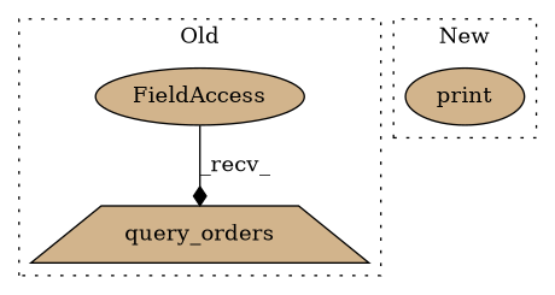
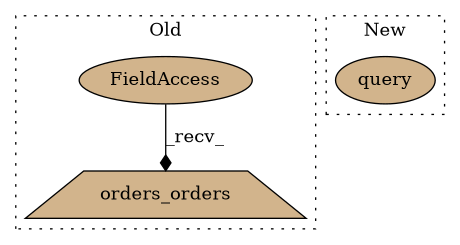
  digraph {
    node [a=32 shape=ellipse style=filled fillcolor=tan]
-   n1 [l="13,1" label=query_orders s="1942,1994" shape=trapezium]
+   n1 [l="13,1" label=orders_orders s="1942,1994" shape=trapezium]
    n2 [a=22 l=12 label=FieldAccess s=1929]
-   n3 [l="6,1" label=print s="2064,2083"]
+   n3 [l="6,1" label=query s="2064,2083"]
    subgraph cluster_1 {
      label=Old
      style=dotted
      n1
      n2
    }
    subgraph cluster_2 {
      label=New
      style=dotted
      n3
    }
    n2 -> n1 [label=_recv_ style=solid arrowhead=diamond]
  }
